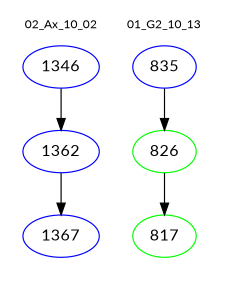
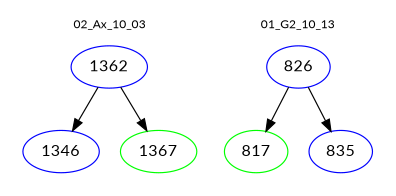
  digraph {
    fontname=Lato
    node [color=blue fontname=Lato]
    edge [color=black fontname=Lato]
    n1 [label=1362]
    n2 [label=1346]
-   n3 [label=1367]
-   n4 [color=green label=826]
+   n3 [color=green label=1367]
+   n4 [label=826]
    n5 [color=green label=817]
    n6 [label=835]
    subgraph cluster_1 {
      color=white
      fontsize=10
-     label="02_Ax_10_02"
+     label="02_Ax_10_03"
      n1
      n2
      n3
    }
    subgraph cluster_2 {
      color=white
      fontsize=10
      label="01_G2_10_13"
      n4
      n5
      n6
    }
-   n2 -> n1
+   n1 -> n2
    n1 -> n3
    n4 -> n5
-   n6 -> n4
+   n4 -> n6
  }
